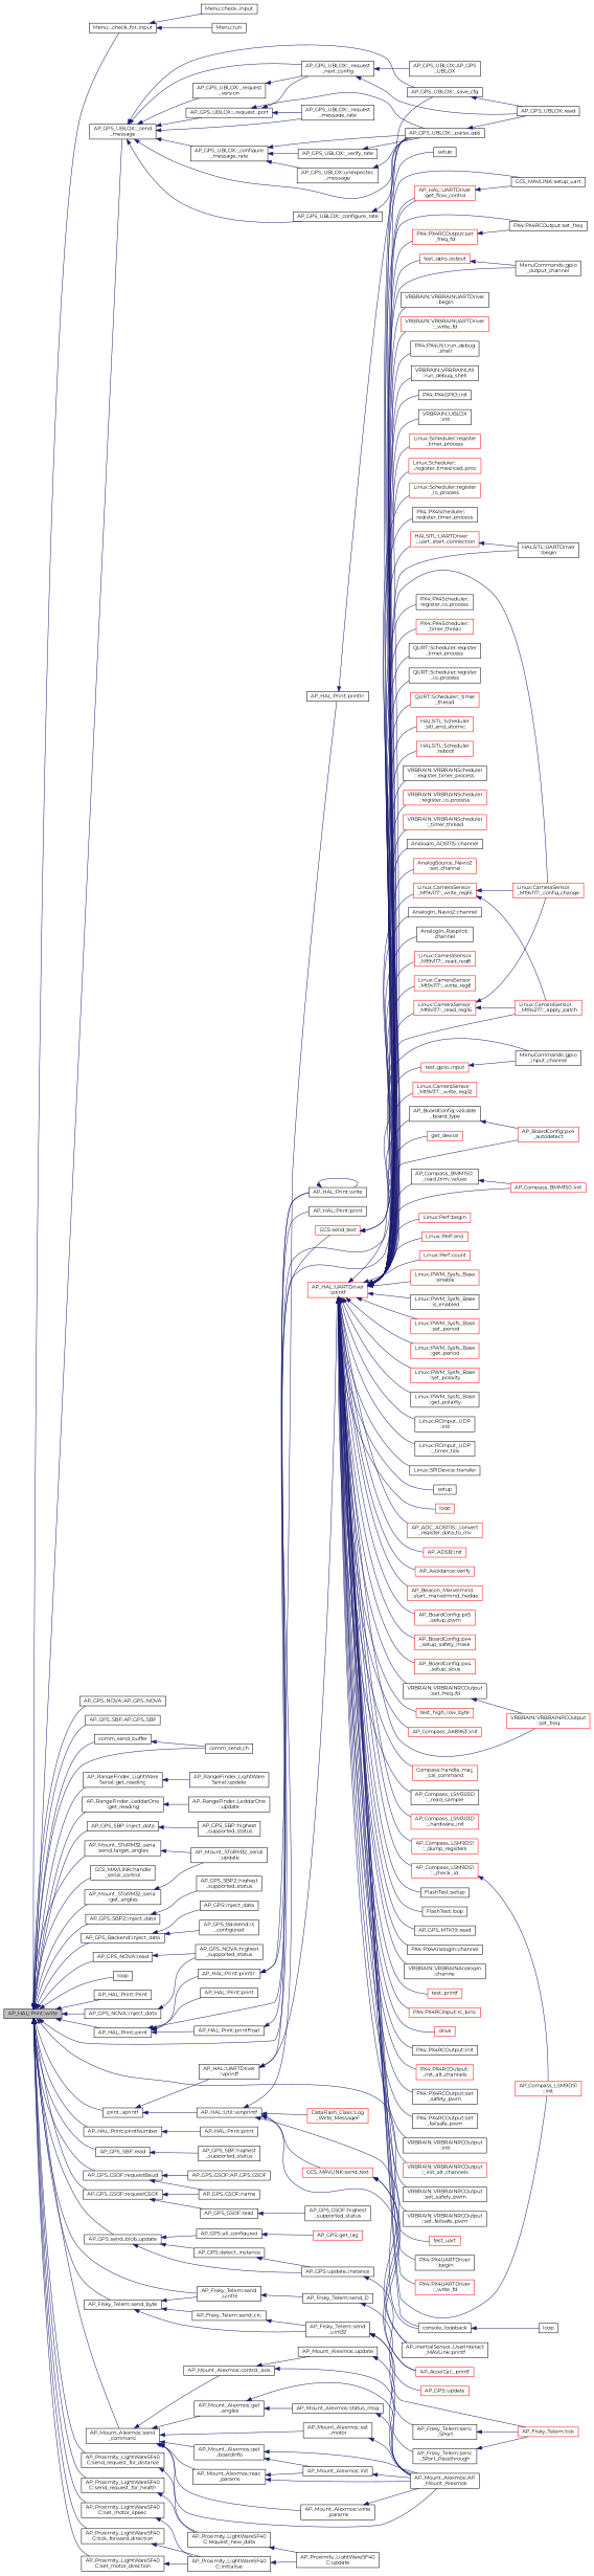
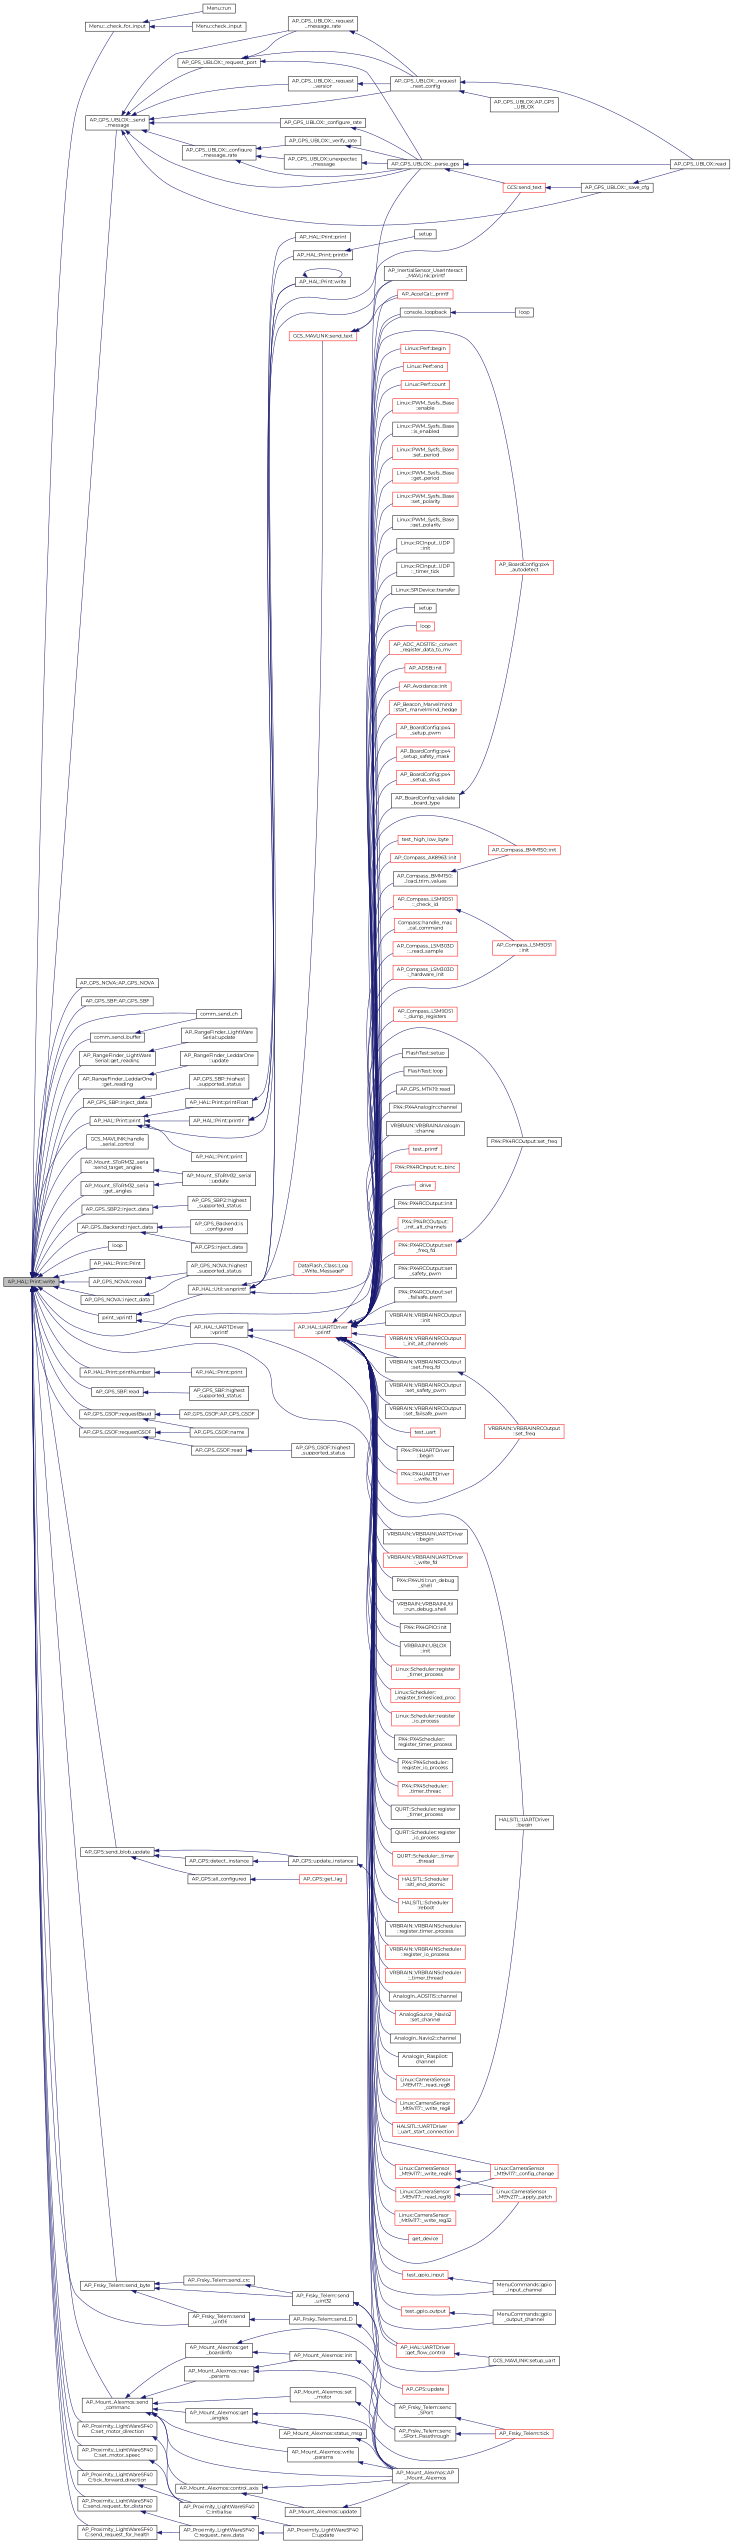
  digraph {
    fontname=Montserrat
    rankdir=LR
    node [color=black fillcolor=white fontname=Montserrat fontsize=10 shape=record style=filled]
    edge [color=midnightblue dir=back fontname=Montserrat fontsize=10 labelfontname=Helvetica labelfontsize=10 style=solid]
    n1 [fillcolor=grey75 fontcolor=black height=0.2 label="AP_HAL::Print::write" width=0.4]
    n2 [height=0.2 label="Menu::_check_for_input" width=0.4]
    n3 [height=0.2 label="AP_GPS_UBLOX::_send\l_message" width=0.4]
    n4 [height=0.2 label="AP_GPS_NOVA::AP_GPS_NOVA" width=0.4]
    n5 [height=0.2 label="AP_GPS_SBF::AP_GPS_SBF" width=0.4]
    n6 [height=0.2 label=comm_send_buffer width=0.4]
    n7 [height=0.2 label=comm_send_ch width=0.4]
    n8 [height=0.2 label=console_loopback width=0.4]
    n9 [height=0.2 label="AP_Mount_SToRM32_serial\l::get_angles" width=0.4]
    n10 [height=0.2 label="AP_RangeFinder_LightWare\lSerial::get_reading" width=0.4]
    n11 [height=0.2 label="AP_RangeFinder_LeddarOne\l::get_reading" width=0.4]
    n12 [height=0.2 label="GCS_MAVLINK::handle\l_serial_control" width=0.4]
    n13 [height=0.2 label="AP_GPS_NOVA::inject_data" width=0.4]
    n14 [height=0.2 label="AP_GPS_SBP::inject_data" width=0.4]
    n15 [height=0.2 label="AP_GPS_SBP2::inject_data" width=0.4]
    n16 [height=0.2 label="AP_GPS_Backend::inject_data" width=0.4]
    n17 [height=0.2 label=loop width=0.4]
    n18 [height=0.2 label="AP_HAL::Print::Print" width=0.4]
    n19 [height=0.2 label="AP_HAL::Print::print" width=0.4]
    n20 [height=0.2 label=print_vprintf width=0.4]
    n21 [height=0.2 label="GCS_MAVLINK::setup_uart" width=0.4]
    n22 [height=0.2 label="AP_HAL::Print::printNumber" width=0.4]
    n23 [height=0.2 label="AP_GPS_NOVA::read" width=0.4]
    n24 [height=0.2 label="AP_GPS_SBF::read" width=0.4]
    n25 [height=0.2 label="AP_GPS_GSOF::requestBaud" width=0.4]
    n26 [height=0.2 label="AP_GPS_GSOF::requestGSOF" width=0.4]
    n27 [height=0.2 label="AP_GPS::send_blob_update" width=0.4]
    n28 [height=0.2 label="AP_Frsky_Telem::send_byte" width=0.4]
    n29 [height=0.2 label="AP_Frsky_Telem::send\l_uint16" width=0.4]
    n30 [height=0.2 label="AP_Mount_Alexmos::send\l_command" width=0.4]
    n31 [height=0.2 label="AP_Proximity_LightWareSF40\lC::send_request_for_distance" width=0.4]
    n32 [height=0.2 label="AP_Proximity_LightWareSF40\lC::send_request_for_health" width=0.4]
    n33 [height=0.2 label="AP_Mount_SToRM32_serial\l::send_target_angles" width=0.4]
    n34 [height=0.2 label="AP_Proximity_LightWareSF40\lC::tick_forward_direction" width=0.4]
    n35 [height=0.2 label="AP_Proximity_LightWareSF40\lC::set_motor_direction" width=0.4]
    n36 [height=0.2 label="AP_Proximity_LightWareSF40\lC::set_motor_speed" width=0.4]
    n37 [height=0.2 label="Menu::check_input" width=0.4]
    n38 [height=0.2 label="Menu::run" width=0.4]
    n39 [height=0.2 label="AP_GPS_UBLOX::_configure\l_message_rate" width=0.4]
    n40 [height=0.2 label="AP_GPS_UBLOX::_parse_gps" width=0.4]
    n41 [height=0.2 label="AP_GPS_UBLOX::_configure_rate" width=0.4]
    n42 [height=0.2 label="AP_GPS_UBLOX::_request\l_message_rate" width=0.4]
    n43 [height=0.2 label="AP_GPS_UBLOX::_request\l_next_config" width=0.4]
    n44 [height=0.2 label="AP_GPS_UBLOX::_request_port" width=0.4]
    n45 [height=0.2 label="AP_GPS_UBLOX::_request\l_version" width=0.4]
    n46 [height=0.2 label="AP_GPS_UBLOX::_save_cfg" width=0.4]
    n47 [height=0.2 label=loop width=0.4]
    n48 [height=0.2 label="AP_Mount_SToRM32_serial\l::update" width=0.4]
    n49 [height=0.2 label="AP_RangeFinder_LightWare\lSerial::update" width=0.4]
    n50 [height=0.2 label="AP_RangeFinder_LeddarOne\l::update" width=0.4]
    n51 [height=0.2 label="AP_GPS_NOVA::highest\l_supported_status" width=0.4]
    n52 [height=0.2 label="AP_GPS_SBP::highest\l_supported_status" width=0.4]
    n53 [height=0.2 label="AP_GPS_SBP2::highest\l_supported_status" width=0.4]
    n54 [height=0.2 label="AP_GPS::inject_data" width=0.4]
    n55 [height=0.2 label="AP_GPS_Backend::is\l_configured" width=0.4]
    n56 [height=0.2 label="AP_HAL::Print::print" width=0.4]
    n57 [height=0.2 label="AP_HAL::Print::printFloat" width=0.4]
    n58 [height=0.2 label="AP_HAL::Print::println" width=0.4]
    n59 [height=0.2 label="AP_HAL::Print::write" width=0.4]
    n60 [height=0.2 label="AP_HAL::UARTDriver\l::vprintf" width=0.4]
    n61 [height=0.2 label="AP_HAL::Util::vsnprintf" width=0.4]
    n62 [height=0.2 label="AP_HAL::Print::print" width=0.4]
    n63 [height=0.2 label="AP_GPS_SBF::highest\l_supported_status" width=0.4]
    n64 [height=0.2 label="AP_GPS_GSOF::AP_GPS_GSOF" width=0.4]
    n65 [height=0.2 label="AP_GPS_GSOF::name" width=0.4]
    n66 [height=0.2 label="AP_GPS_GSOF::read" width=0.4]
    n67 [height=0.2 label="AP_GPS::all_configured" width=0.4]
    n68 [height=0.2 label="AP_GPS::detect_instance" width=0.4]
    n69 [height=0.2 label="AP_GPS::update_instance" width=0.4]
    n70 [height=0.2 label="AP_Frsky_Telem::send_crc" width=0.4]
    n71 [height=0.2 label="AP_Frsky_Telem::send\l_uint32" width=0.4]
    n72 [height=0.2 label="AP_Frsky_Telem::send_D" width=0.4]
    n73 [height=0.2 label="AP_Mount_Alexmos::AP\l_Mount_Alexmos" width=0.4]
    n74 [height=0.2 label="AP_Mount_Alexmos::control_axis" width=0.4]
    n75 [height=0.2 label="AP_Mount_Alexmos::get\l_angles" width=0.4]
    n76 [height=0.2 label="AP_Mount_Alexmos::get\l_boardinfo" width=0.4]
    n77 [height=0.2 label="AP_Mount_Alexmos::read\l_params" width=0.4]
    n78 [height=0.2 label="AP_Mount_Alexmos::set\l_motor" width=0.4]
    n79 [height=0.2 label="AP_Mount_Alexmos::write\l_params" width=0.4]
    n80 [height=0.2 label="AP_Proximity_LightWareSF40\lC::request_new_data" width=0.4]
    n81 [height=0.2 label="AP_Proximity_LightWareSF40\lC::initialise" width=0.4]
    n82 [height=0.2 label="AP_GPS_UBLOX::_verify_rate" width=0.4]
    n83 [height=0.2 label="AP_GPS_UBLOX::unexpected\l_message" width=0.4]
    n84 [height=0.2 label="AP_GPS_UBLOX::read" width=0.4]
    n85 [height=0.2 label="AP_GPS_UBLOX::AP_GPS\l_UBLOX" width=0.4]
    n86 [height=0.2 label="AP_HAL::Print::print" width=0.4]
    n87 [height=0.2 label="AP_HAL::Print::println" width=0.4]
    n88 [height=0.2 label=setup width=0.4]
    n89 [color=red height=0.2 label="AP_HAL::UARTDriver\l::printf" width=0.4]
    n90 [color=red height=0.2 label="AP_HAL::UARTDriver\l::get_flow_control" width=0.4]
    n91 [color=red height=0.2 label="AP_AccelCal::_printf" width=0.4]
    n92 [height=0.2 label="AP_InertialSensor_UserInteract\l_MAVLink::printf" width=0.4]
    n93 [color=red height=0.2 label="DataFlash_Class::Log\l_Write_MessageF" width=0.4]
    n94 [color=red height=0.2 label="GCS::send_text" width=0.4]
    n95 [color=red height=0.2 label="GCS_MAVLINK::send_text" width=0.4]
    n96 [height=0.2 label=setup width=0.4]
    n97 [color=red height=0.2 label=loop width=0.4]
    n98 [color=red height=0.2 label="AP_ADC_ADS1115::_convert\l_register_data_to_mv" width=0.4]
    n99 [color=red height=0.2 label="AP_ADSB::init" width=0.4]
-   n100 [color=red height=0.2 label="AP_Avoidance::verify" width=0.4]
+   n100 [color=red height=0.2 label="AP_Avoidance::init" width=0.4]
    n101 [color=red height=0.2 label="AP_Beacon_Marvelmind\l::start_marvelmind_hedge" width=0.4]
-   n102 [color=red height=0.2 label="AP_BoardConfig::px5\l_setup_pwm" width=0.4]
+   n102 [color=red height=0.2 label="AP_BoardConfig::px4\l_setup_pwm" width=0.4]
    n103 [color=red height=0.2 label="AP_BoardConfig::px4\l_setup_safety_mask" width=0.4]
    n104 [color=red height=0.2 label="AP_BoardConfig::px4\l_setup_sbus" width=0.4]
    n105 [height=0.2 label="AP_BoardConfig::validate\l_board_type" width=0.4]
    n106 [color=red height=0.2 label="AP_BoardConfig::px4\l_autodetect" width=0.4]
    n107 [color=red height=0.2 label=test_high_low_byte width=0.4]
    n108 [color=red height=0.2 label="AP_Compass_AK8963::init" width=0.4]
    n109 [height=0.2 label="AP_Compass_BMM150::\l_load_trim_values" width=0.4]
    n110 [color=red height=0.2 label="AP_Compass_BMM150::init" width=0.4]
    n111 [color=red height=0.2 label="Compass::handle_mag\l_cal_command" width=0.4]
-   n112 [height=0.2 label="AP_Compass_LSM303D\l::_read_sample" width=0.4]
+   n112 [color=red height=0.2 label="AP_Compass_LSM303D\l::_read_sample" width=0.4]
    n113 [color=red height=0.2 label="AP_Compass_LSM303D\l::_hardware_init" width=0.4]
    n114 [color=red height=0.2 label="AP_Compass_LSM9DS1\l::init" width=0.4]
    n115 [color=red height=0.2 label="AP_Compass_LSM9DS1\l::_dump_registers" width=0.4]
    n116 [color=red height=0.2 label="AP_Compass_LSM9DS1\l::_check_id" width=0.4]
    n117 [height=0.2 label="FlashTest::setup" width=0.4]
    n118 [height=0.2 label="FlashTest::loop" width=0.4]
    n119 [height=0.2 label="AP_GPS_MTK19::read" width=0.4]
    n120 [height=0.2 label="PX4::PX4AnalogIn::channel" width=0.4]
    n121 [height=0.2 label="VRBRAIN::VRBRAINAnalogIn\l::channel" width=0.4]
    n122 [color=red height=0.2 label=test_printf width=0.4]
    n123 [color=red height=0.2 label="PX4::PX4RCInput::rc_bind" width=0.4]
    n124 [color=red height=0.2 label=drive width=0.4]
    n125 [height=0.2 label="PX4::PX4RCOutput::init" width=0.4]
    n126 [color=red height=0.2 label="PX4::PX4RCOutput::\l_init_alt_channels" width=0.4]
    n127 [color=red height=0.2 label="PX4::PX4RCOutput::set\l_freq_fd" width=0.4]
    n128 [height=0.2 label="PX4::PX4RCOutput::set_freq" width=0.4]
    n129 [height=0.2 label="PX4::PX4RCOutput::set\l_safety_pwm" width=0.4]
    n130 [height=0.2 label="PX4::PX4RCOutput::set\l_failsafe_pwm" width=0.4]
    n131 [height=0.2 label="VRBRAIN::VRBRAINRCOutput\l::init" width=0.4]
    n132 [color=red height=0.2 label="VRBRAIN::VRBRAINRCOutput\l::_init_alt_channels" width=0.4]
    n133 [height=0.2 label="VRBRAIN::VRBRAINRCOutput\l::set_freq_fd" width=0.4]
    n134 [color=red height=0.2 label="VRBRAIN::VRBRAINRCOutput\l::set_freq" width=0.4]
    n135 [height=0.2 label="VRBRAIN::VRBRAINRCOutput\l::set_safety_pwm" width=0.4]
    n136 [height=0.2 label="VRBRAIN::VRBRAINRCOutput\l::set_failsafe_pwm" width=0.4]
    n137 [color=red height=0.2 label=test_uart width=0.4]
    n138 [height=0.2 label="PX4::PX4UARTDriver\l::begin" width=0.4]
    n139 [color=red height=0.2 label="PX4::PX4UARTDriver\l::_write_fd" width=0.4]
    n140 [height=0.2 label="HALSITL::UARTDriver\l::begin" width=0.4]
    n141 [color=red height=0.2 label="HALSITL::UARTDriver\l::_uart_start_connection" width=0.4]
    n142 [height=0.2 label="VRBRAIN::VRBRAINUARTDriver\l::begin" width=0.4]
    n143 [color=red height=0.2 label="VRBRAIN::VRBRAINUARTDriver\l::_write_fd" width=0.4]
    n144 [height=0.2 label="PX4::PX4Util::run_debug\l_shell" width=0.4]
    n145 [height=0.2 label="VRBRAIN::VRBRAINUtil\l::run_debug_shell" width=0.4]
    n146 [height=0.2 label="PX4::PX4GPIO::init" width=0.4]
    n147 [height=0.2 label="VRBRAIN::UBLOX\l::init" width=0.4]
    n148 [color=red height=0.2 label="Linux::Scheduler::register\l_timer_process" width=0.4]
    n149 [color=red height=0.2 label="Linux::Scheduler::\l_register_timesliced_proc" width=0.4]
    n150 [color=red height=0.2 label="Linux::Scheduler::register\l_io_process" width=0.4]
    n151 [height=0.2 label="PX4::PX4Scheduler::\lregister_timer_process" width=0.4]
    n152 [height=0.2 label="PX4::PX4Scheduler::\lregister_io_process" width=0.4]
    n153 [color=red height=0.2 label="PX4::PX4Scheduler::\l_timer_thread" width=0.4]
    n154 [height=0.2 label="QURT::Scheduler::register\l_timer_process" width=0.4]
    n155 [height=0.2 label="QURT::Scheduler::register\l_io_process" width=0.4]
    n156 [color=red height=0.2 label="QURT::Scheduler::_timer\l_thread" width=0.4]
    n157 [color=red height=0.2 label="HALSITL::Scheduler\l::sitl_end_atomic" width=0.4]
    n158 [color=red height=0.2 label="HALSITL::Scheduler\l::reboot" width=0.4]
    n159 [height=0.2 label="VRBRAIN::VRBRAINScheduler\l::register_timer_process" width=0.4]
    n160 [color=red height=0.2 label="VRBRAIN::VRBRAINScheduler\l::register_io_process" width=0.4]
    n161 [color=red height=0.2 label="VRBRAIN::VRBRAINScheduler\l::_timer_thread" width=0.4]
    n162 [height=0.2 label="AnalogIn_ADS1115::channel" width=0.4]
    n163 [color=red height=0.2 label="AnalogSource_Navio2\l::set_channel" width=0.4]
    n164 [height=0.2 label="AnalogIn_Navio2::channel" width=0.4]
    n165 [height=0.2 label="AnalogIn_Raspilot::\lchannel" width=0.4]
    n166 [color=red height=0.2 label="Linux::CameraSensor\l_Mt9v117::_read_reg8" width=0.4]
    n167 [color=red height=0.2 label="Linux::CameraSensor\l_Mt9v117::_write_reg8" width=0.4]
    n168 [color=red height=0.2 label="Linux::CameraSensor\l_Mt9v117::_read_reg16" width=0.4]
    n169 [color=red height=0.2 label="Linux::CameraSensor\l_Mt9v117::_config_change" width=0.4]
    n170 [color=red height=0.2 label="Linux::CameraSensor\l_Mt9v217::_apply_patch" width=0.4]
    n171 [color=red height=0.2 label="Linux::CameraSensor\l_Mt9v117::_write_reg16" width=0.4]
    n172 [color=red height=0.2 label="Linux::CameraSensor\l_Mt9v117::_write_reg32" width=0.4]
    n173 [color=red height=0.2 label=get_device width=0.4]
    n174 [color=red height=0.2 label=test_gpio_input width=0.4]
    n175 [height=0.2 label="MenuCommands::gpio\l_input_channel" width=0.4]
    n176 [color=red height=0.2 label=test_gpio_output width=0.4]
    n177 [height=0.2 label="MenuCommands::gpio\l_output_channel" width=0.4]
    n178 [color=red height=0.2 label="Linux::Perf::begin" width=0.4]
    n179 [color=red height=0.2 label="Linux::Perf::end" width=0.4]
    n180 [color=red height=0.2 label="Linux::Perf::count" width=0.4]
    n181 [color=red height=0.2 label="Linux::PWM_Sysfs_Base\l::enable" width=0.4]
    n182 [height=0.2 label="Linux::PWM_Sysfs_Base\l::is_enabled" width=0.4]
    n183 [color=red height=0.2 label="Linux::PWM_Sysfs_Base\l::set_period" width=0.4]
    n184 [color=red height=0.2 label="Linux::PWM_Sysfs_Base\l::get_period" width=0.4]
    n185 [color=red height=0.2 label="Linux::PWM_Sysfs_Base\l::set_polarity" width=0.4]
    n186 [height=0.2 label="Linux::PWM_Sysfs_Base\l::get_polarity" width=0.4]
    n187 [height=0.2 label="Linux::RCInput_UDP\l::init" width=0.4]
    n188 [height=0.2 label="Linux::RCInput_UDP\l::_timer_tick" width=0.4]
    n189 [height=0.2 label="Linux::SPIDevice::transfer" width=0.4]
    n190 [height=0.2 label="AP_GPS_GSOF::highest\l_supported_status" width=0.4]
    n191 [color=red height=0.2 label="AP_GPS::get_lag" width=0.4]
    n192 [color=red height=0.2 label="AP_GPS::update" width=0.4]
    n193 [height=0.2 label="AP_Frsky_Telem::send\l_SPort" width=0.4]
    n194 [height=0.2 label="AP_Frsky_Telem::send\l_SPort_Passthrough" width=0.4]
    n195 [color=red height=0.2 label="AP_Frsky_Telem::tick" width=0.4]
    n196 [height=0.2 label="AP_Mount_Alexmos::update" width=0.4]
    n197 [height=0.2 label="AP_Mount_Alexmos::status_msg" width=0.4]
    n198 [height=0.2 label="AP_Mount_Alexmos::init" width=0.4]
    n199 [height=0.2 label="AP_Proximity_LightWareSF40\lC::update" width=0.4]
    n1 -> n2
    n1 -> n3
    n1 -> n4
    n1 -> n5
    n1 -> n6
    n1 -> n7
    n1 -> n8
    n1 -> n9
    n1 -> n10
    n1 -> n11
    n1 -> n12
    n1 -> n13
    n1 -> n14
    n1 -> n15
    n1 -> n16
    n1 -> n17
    n1 -> n18
    n1 -> n19
    n1 -> n20
    n1 -> n21
    n1 -> n22
    n1 -> n23
    n1 -> n24
    n1 -> n25
    n1 -> n26
    n1 -> n27
    n1 -> n28
    n1 -> n29
    n1 -> n30
    n1 -> n31
    n1 -> n32
    n1 -> n33
    n1 -> n34
    n1 -> n35
    n1 -> n36
    n2 -> n37
    n2 -> n38
    n3 -> n39
    n3 -> n40
    n3 -> n41
    n3 -> n42
    n3 -> n43
    n3 -> n44
    n3 -> n45
    n3 -> n46
    n6 -> n7
    n8 -> n47
    n9 -> n48
    n10 -> n49
    n11 -> n50
    n13 -> n51
    n14 -> n52
    n15 -> n53
    n16 -> n54
    n16 -> n55
    n19 -> n56
    n19 -> n57
    n19 -> n58
    n19 -> n59
    n20 -> n60
    n20 -> n61
    n22 -> n62
    n23 -> n51
    n24 -> n63
    n25 -> n64
    n25 -> n65
    n26 -> n65
    n26 -> n66
    n27 -> n67
    n27 -> n68
    n27 -> n69
    n28 -> n29
    n28 -> n70
    n28 -> n71
    n29 -> n72
    n30 -> n73
    n30 -> n74
    n30 -> n75
    n30 -> n76
    n30 -> n77
    n30 -> n78
    n30 -> n79
    n31 -> n80
    n32 -> n80
    n33 -> n48
    n34 -> n81
    n35 -> n81
    n36 -> n81
    n39 -> n40
    n39 -> n82
    n39 -> n83
    n40 -> n84
    n41 -> n40
+   n42 -> n43
    n43 -> n84
    n43 -> n85
    n44 -> n40
    n44 -> n42
    n44 -> n43
    n45 -> n43
    n46 -> n84
    n57 -> n86
    n58 -> n59
    n58 -> n87
    n59 -> n59
    n60 -> n89
    n60 -> n90
    n61 -> n91
    n61 -> n92
    n61 -> n93
    n61 -> n94
    n61 -> n95
    n66 -> n190
    n67 -> n191
    n68 -> n69
    n69 -> n192
    n70 -> n71
    n71 -> n193
    n71 -> n194
    n72 -> n195
    n74 -> n73
    n74 -> n196
    n75 -> n73
    n75 -> n197
    n76 -> n73
    n76 -> n198
    n77 -> n73
    n77 -> n198
    n78 -> n73
    n79 -> n73
    n80 -> n199
    n81 -> n199
    n82 -> n40
    n83 -> n40
    n87 -> n88
    n89 -> n8
    n89 -> n40
    n89 -> n90
    n89 -> n96
    n89 -> n97
    n89 -> n98
    n89 -> n99
    n89 -> n100
    n89 -> n101
    n89 -> n102
    n89 -> n103
    n89 -> n104
    n89 -> n105
    n89 -> n106
    n89 -> n107
    n89 -> n108
    n89 -> n109
    n89 -> n110
    n89 -> n111
    n89 -> n112
    n89 -> n113
    n89 -> n114
    n89 -> n115
    n89 -> n116
    n89 -> n117
    n89 -> n118
    n89 -> n119
    n89 -> n120
    n89 -> n121
    n89 -> n122
    n89 -> n123
    n89 -> n124
    n89 -> n125
    n89 -> n126
    n89 -> n127
    n89 -> n128
    n89 -> n129
    n89 -> n130
    n89 -> n131
    n89 -> n132
    n89 -> n133
    n89 -> n134
    n89 -> n135
    n89 -> n136
    n89 -> n137
    n89 -> n138
    n89 -> n139
    n89 -> n140
    n89 -> n141
    n89 -> n142
    n89 -> n143
    n89 -> n144
    n89 -> n145
    n89 -> n146
    n89 -> n147
    n89 -> n148
    n89 -> n149
    n89 -> n150
    n89 -> n151
    n89 -> n152
    n89 -> n153
    n89 -> n154
    n89 -> n155
    n89 -> n156
    n89 -> n157
    n89 -> n158
    n89 -> n159
    n89 -> n160
    n89 -> n161
    n89 -> n162
    n89 -> n163
    n89 -> n164
    n89 -> n165
    n89 -> n166
    n89 -> n167
    n89 -> n168
    n89 -> n169
    n89 -> n170
    n89 -> n171
    n89 -> n172
    n89 -> n173
    n89 -> n174
    n89 -> n175
    n89 -> n176
    n89 -> n177
    n89 -> n178
    n89 -> n179
    n89 -> n180
    n89 -> n181
    n89 -> n182
    n89 -> n183
    n89 -> n184
    n89 -> n185
    n89 -> n186
    n89 -> n187
    n89 -> n188
    n89 -> n189
    n90 -> n21
-   n94 -> n40
+   n40 -> n94
    n94 -> n46
    n95 -> n91
    n95 -> n92
    n105 -> n106
    n109 -> n110
    n116 -> n114
    n127 -> n128
    n133 -> n134
    n141 -> n140
    n168 -> n169
    n168 -> n170
    n171 -> n169
    n171 -> n170
    n174 -> n175
    n176 -> n177
    n193 -> n195
    n194 -> n195
    n196 -> n73
    n197 -> n73
    n198 -> n73
  }
